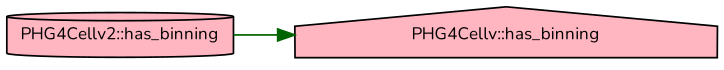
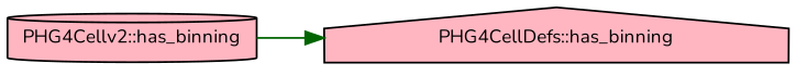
  digraph {
    rankdir=LR
    fontname=Nunito
    node [color=black fillcolor=lightpink fontname=Nunito fontsize=10 style=filled]
    n1 [fontcolor=black height=0.2 label="PHG4Cellv2::has_binning" shape=cylinder width=0.4]
-   n2 [height=0.2 label="PHG4Cellv::has_binning" shape=house width=0.4]
+   n2 [height=0.2 label="PHG4CellDefs::has_binning" shape=house width=0.4]
    n1 -> n2 [color=darkgreen fontname=Nunito fontsize=10 labelfontname=FreeSans labelfontsize=10 style=solid]
  }
